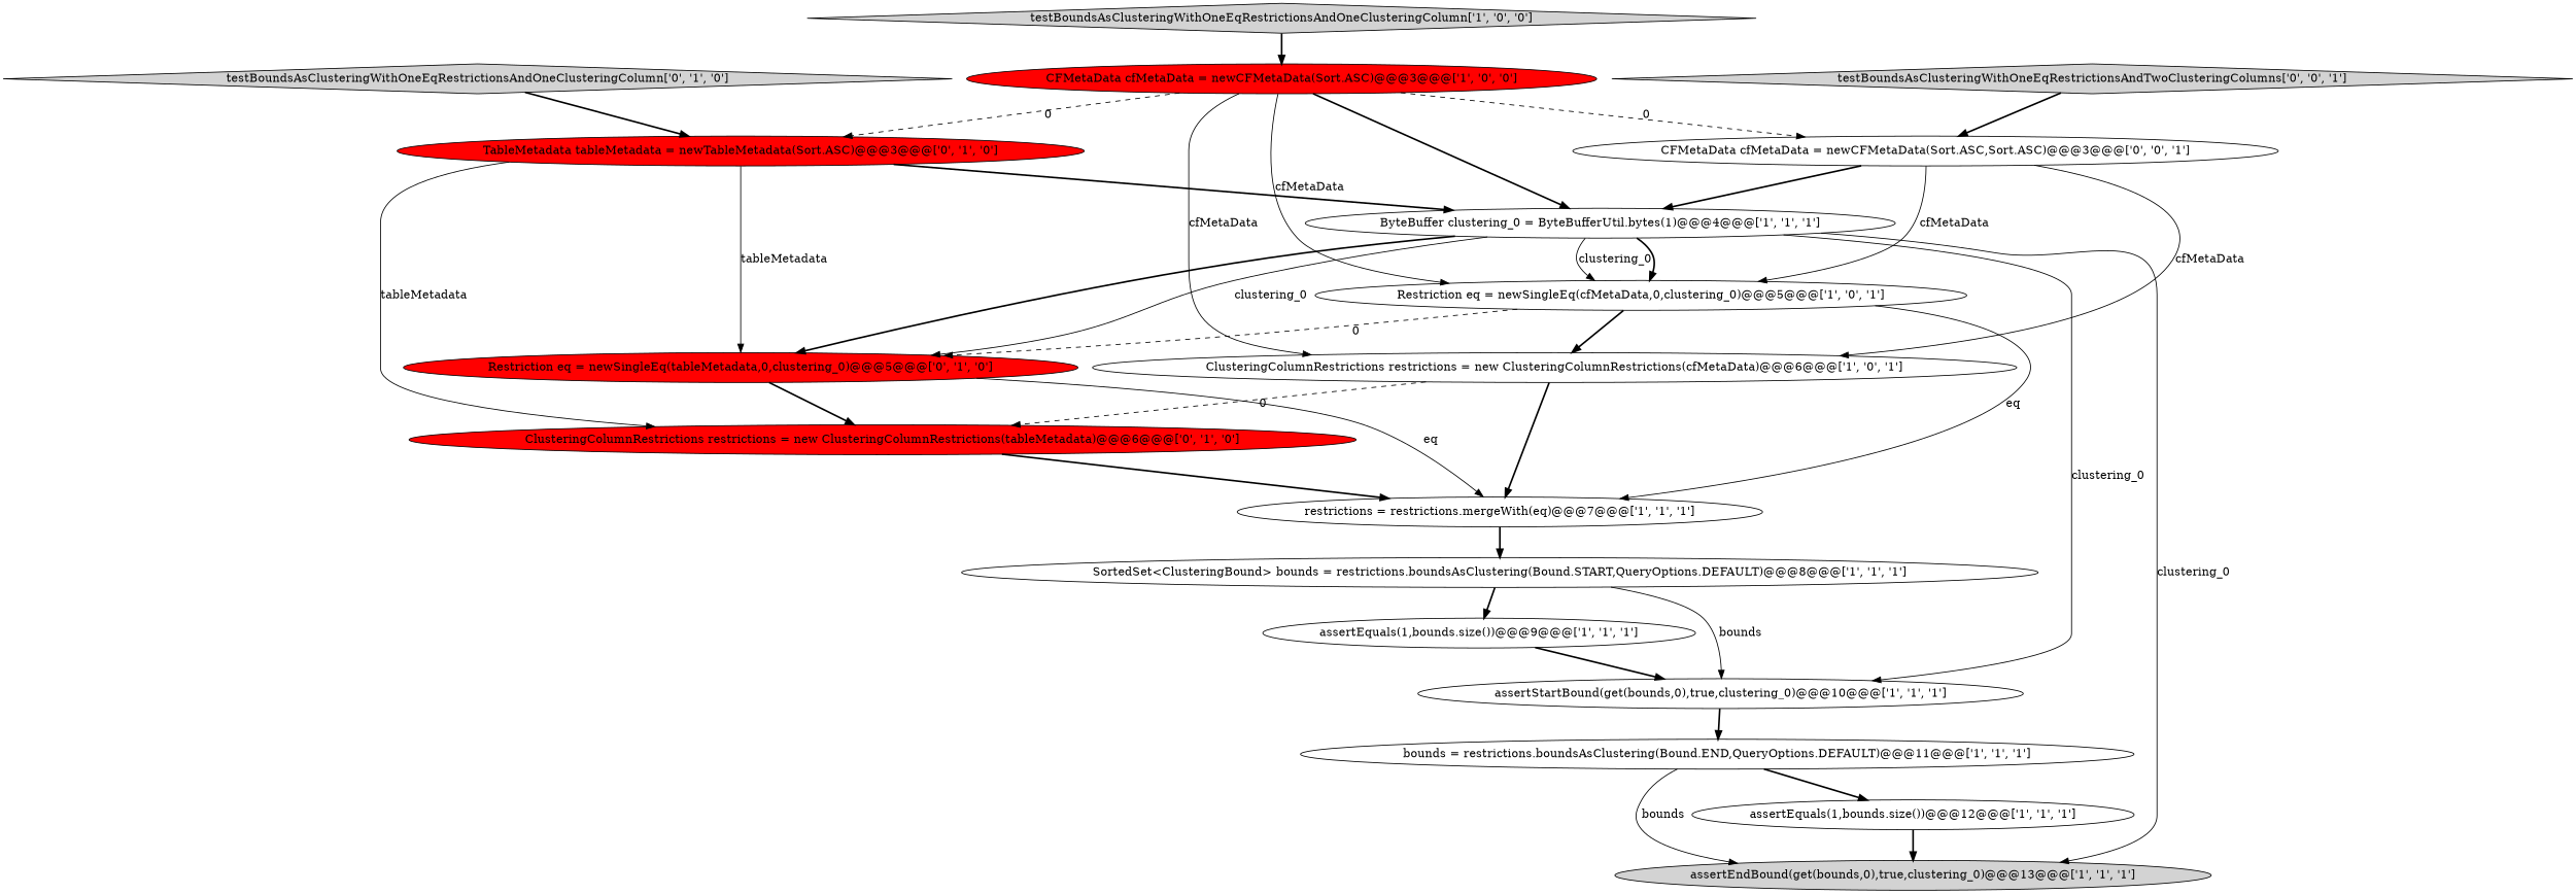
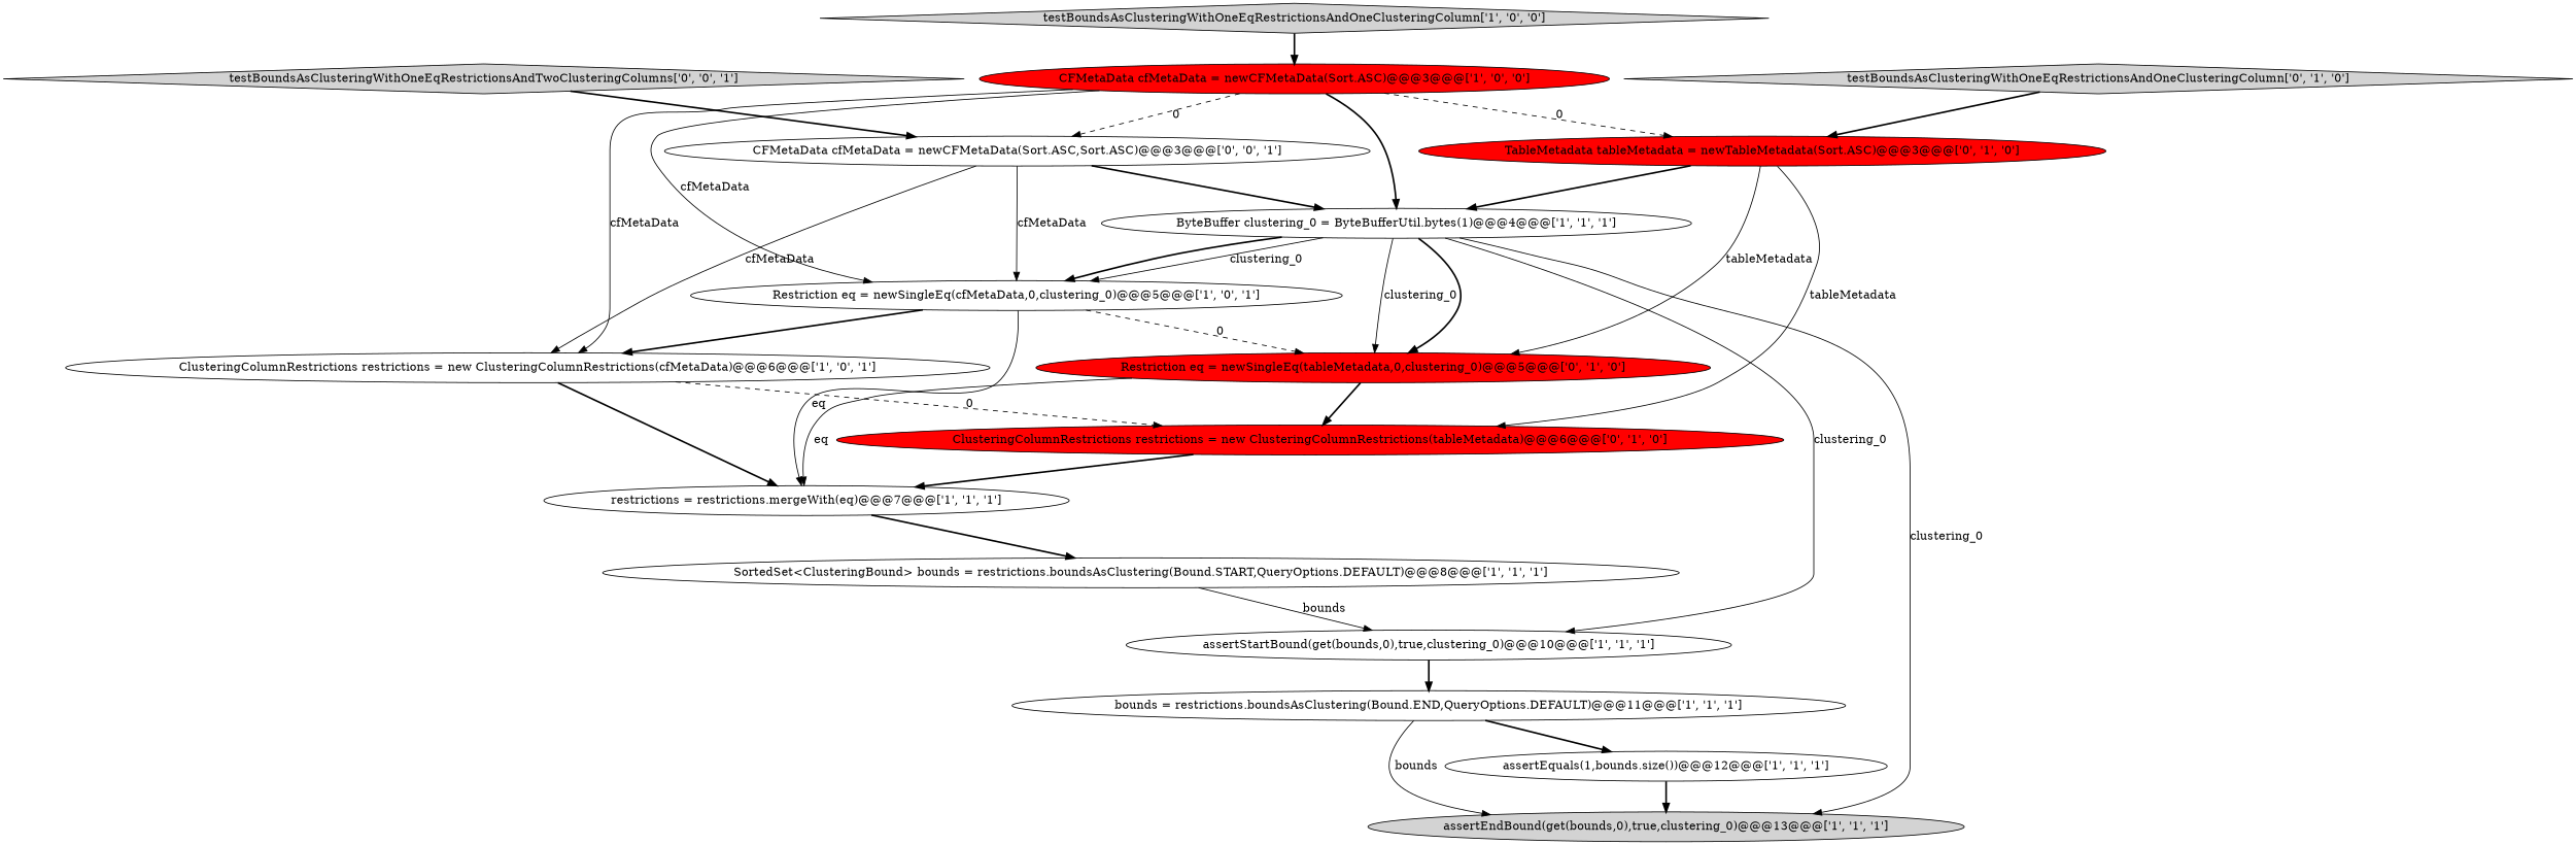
  digraph {
    node [fillcolor=white shape=ellipse style=filled]
    edge [style=bold]
    n1 [label="SortedSet<ClusteringBound> bounds = restrictions.boundsAsClustering(Bound.START,QueryOptions.DEFAULT)@@@8@@@['1', '1', '1']"]
-   n2 [label="assertEquals(1,bounds.size())@@@9@@@['1', '1', '1']"]
    n3 [label="assertStartBound(get(bounds,0),true,clustering_0)@@@10@@@['1', '1', '1']"]
    n4 [label="Restriction eq = newSingleEq(cfMetaData,0,clustering_0)@@@5@@@['1', '0', '1']"]
    n5 [label="ClusteringColumnRestrictions restrictions = new ClusteringColumnRestrictions(cfMetaData)@@@6@@@['1', '0', '1']"]
    n6 [fillcolor=red label="Restriction eq = newSingleEq(tableMetadata,0,clustering_0)@@@5@@@['0', '1', '0']"]
    n7 [label="restrictions = restrictions.mergeWith(eq)@@@7@@@['1', '1', '1']"]
    n8 [fillcolor=lightgray label="testBoundsAsClusteringWithOneEqRestrictionsAndTwoClusteringColumns['0', '0', '1']" shape=diamond]
    n9 [label="CFMetaData cfMetaData = newCFMetaData(Sort.ASC,Sort.ASC)@@@3@@@['0', '0', '1']"]
    n10 [fillcolor=red label="CFMetaData cfMetaData = newCFMetaData(Sort.ASC)@@@3@@@['1', '0', '0']"]
    n11 [fillcolor=red label="TableMetadata tableMetadata = newTableMetadata(Sort.ASC)@@@3@@@['0', '1', '0']"]
    n12 [label="ByteBuffer clustering_0 = ByteBufferUtil.bytes(1)@@@4@@@['1', '1', '1']"]
    n13 [fillcolor=lightgray label="testBoundsAsClusteringWithOneEqRestrictionsAndOneClusteringColumn['0', '1', '0']" shape=diamond]
    n14 [fillcolor=lightgray label="testBoundsAsClusteringWithOneEqRestrictionsAndOneClusteringColumn['1', '0', '0']" shape=diamond]
    n15 [fillcolor=red label="ClusteringColumnRestrictions restrictions = new ClusteringColumnRestrictions(tableMetadata)@@@6@@@['0', '1', '0']"]
    n16 [fillcolor=lightgray label="assertEndBound(get(bounds,0),true,clustering_0)@@@13@@@['1', '1', '1']"]
    n17 [label="assertEquals(1,bounds.size())@@@12@@@['1', '1', '1']"]
    n18 [label="bounds = restrictions.boundsAsClustering(Bound.END,QueryOptions.DEFAULT)@@@11@@@['1', '1', '1']"]
-   n1 -> n2
    n1 -> n3 [label=bounds style=solid]
-   n2 -> n3
    n3 -> n18
    n4 -> n5
    n4 -> n6 [label=0 style=dashed]
    n4 -> n7 [label=eq style=solid]
    n5 -> n7
    n5 -> n15 [label=0 style=dashed]
    n6 -> n7 [label=eq style=solid]
    n6 -> n15
    n7 -> n1
    n8 -> n9
    n9 -> n4 [label=cfMetaData style=solid]
    n9 -> n5 [label=cfMetaData style=solid]
    n9 -> n12
    n10 -> n4 [label=cfMetaData style=solid]
    n10 -> n5 [label=cfMetaData style=solid]
    n10 -> n9 [label=0 style=dashed]
    n10 -> n11 [label=0 style=dashed]
    n10 -> n12
    n11 -> n6 [label=tableMetadata style=solid]
    n11 -> n12
    n11 -> n15 [label=tableMetadata style=solid]
    n12 -> n3 [label=clustering_0 style=solid]
    n12 -> n4 [label=clustering_0 style=solid]
    n12 -> n4
    n12 -> n6 [label=clustering_0 style=solid]
    n12 -> n6
    n12 -> n16 [label=clustering_0 style=solid]
    n13 -> n11
    n14 -> n10
    n15 -> n7
    n17 -> n16
    n18 -> n16 [label=bounds style=solid]
    n18 -> n17
  }
